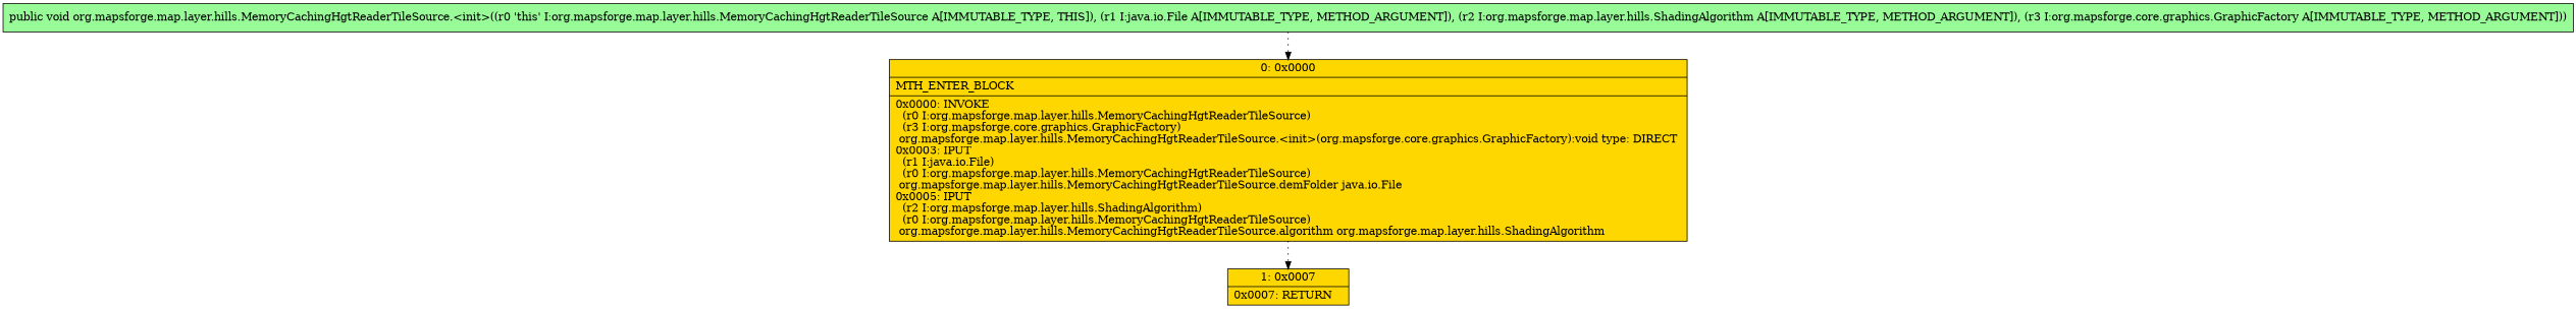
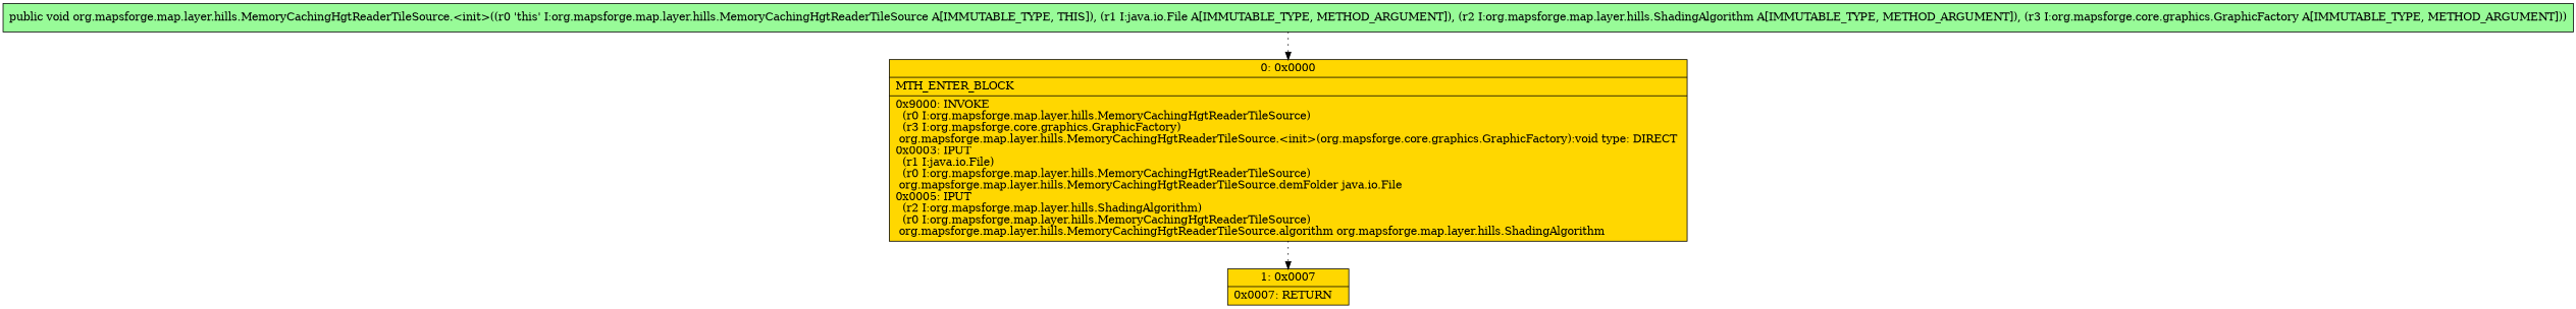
  digraph {
    node [shape=record style=filled fillcolor=gold]
    edge [style=dotted]
-   n1 [label="{0\:\ 0x0000|MTH_ENTER_BLOCK\l|0x0000: INVOKE  \l  (r0 I:org.mapsforge.map.layer.hills.MemoryCachingHgtReaderTileSource)\l  (r3 I:org.mapsforge.core.graphics.GraphicFactory)\l org.mapsforge.map.layer.hills.MemoryCachingHgtReaderTileSource.\<init\>(org.mapsforge.core.graphics.GraphicFactory):void type: DIRECT \l0x0003: IPUT  \l  (r1 I:java.io.File)\l  (r0 I:org.mapsforge.map.layer.hills.MemoryCachingHgtReaderTileSource)\l org.mapsforge.map.layer.hills.MemoryCachingHgtReaderTileSource.demFolder java.io.File \l0x0005: IPUT  \l  (r2 I:org.mapsforge.map.layer.hills.ShadingAlgorithm)\l  (r0 I:org.mapsforge.map.layer.hills.MemoryCachingHgtReaderTileSource)\l org.mapsforge.map.layer.hills.MemoryCachingHgtReaderTileSource.algorithm org.mapsforge.map.layer.hills.ShadingAlgorithm \l}"]
+   n1 [label="{0\:\ 0x0000|MTH_ENTER_BLOCK\l|0x9000: INVOKE  \l  (r0 I:org.mapsforge.map.layer.hills.MemoryCachingHgtReaderTileSource)\l  (r3 I:org.mapsforge.core.graphics.GraphicFactory)\l org.mapsforge.map.layer.hills.MemoryCachingHgtReaderTileSource.\<init\>(org.mapsforge.core.graphics.GraphicFactory):void type: DIRECT \l0x0003: IPUT  \l  (r1 I:java.io.File)\l  (r0 I:org.mapsforge.map.layer.hills.MemoryCachingHgtReaderTileSource)\l org.mapsforge.map.layer.hills.MemoryCachingHgtReaderTileSource.demFolder java.io.File \l0x0005: IPUT  \l  (r2 I:org.mapsforge.map.layer.hills.ShadingAlgorithm)\l  (r0 I:org.mapsforge.map.layer.hills.MemoryCachingHgtReaderTileSource)\l org.mapsforge.map.layer.hills.MemoryCachingHgtReaderTileSource.algorithm org.mapsforge.map.layer.hills.ShadingAlgorithm \l}"]
    n2 [label="{1\:\ 0x0007|0x0007: RETURN   \l}"]
    n3 [label="{public void org.mapsforge.map.layer.hills.MemoryCachingHgtReaderTileSource.\<init\>((r0 'this' I:org.mapsforge.map.layer.hills.MemoryCachingHgtReaderTileSource A[IMMUTABLE_TYPE, THIS]), (r1 I:java.io.File A[IMMUTABLE_TYPE, METHOD_ARGUMENT]), (r2 I:org.mapsforge.map.layer.hills.ShadingAlgorithm A[IMMUTABLE_TYPE, METHOD_ARGUMENT]), (r3 I:org.mapsforge.core.graphics.GraphicFactory A[IMMUTABLE_TYPE, METHOD_ARGUMENT])) }" fillcolor=palegreen]
    n1 -> n2
    n3 -> n1
  }
